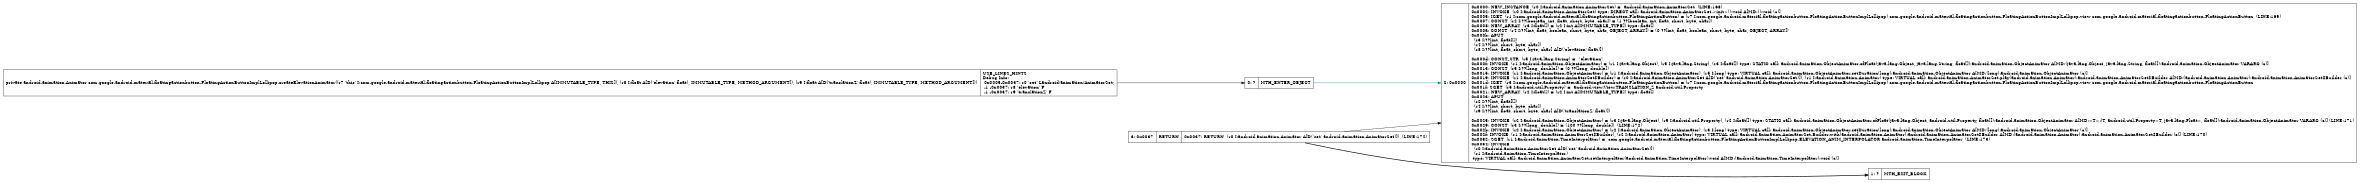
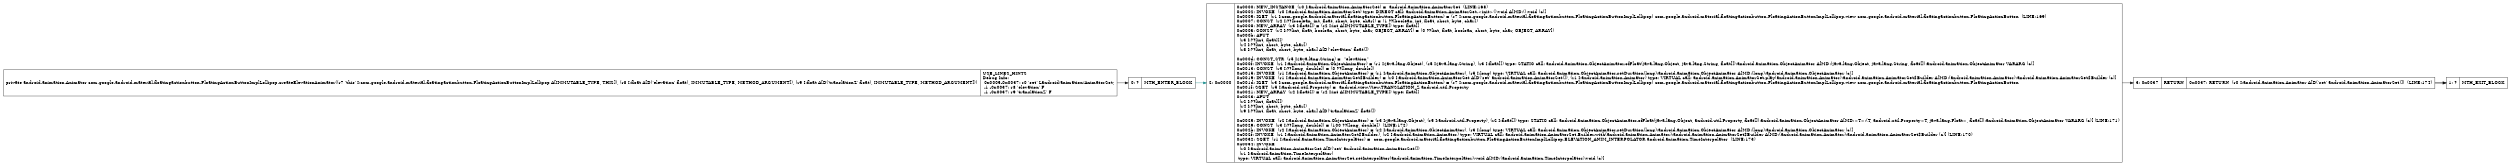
  digraph {
    rankdir=LR
    node [shape=record]
    edge [arrowhead=normal color=black style=solid]
-   n1 [label="{0\:\ ?|MTH_ENTER_OBJECT\l}"]
+   n1 [label="{0\:\ ?|MTH_ENTER_BLOCK\l}"]
    n2 [label="{2\:\ 0x0000|0x0000: NEW_INSTANCE  (r0 I:android.animation.AnimatorSet) =  android.animation.AnimatorSet  (LINE:168)\l0x0002: INVOKE  (r0 I:android.animation.AnimatorSet) type: DIRECT call: android.animation.AnimatorSet.\<init\>():void A[MD:():void (c)]\l0x0005: IGET  (r1 I:com.google.android.material.floatingactionbutton.FloatingActionButton) = (r7 I:com.google.android.material.floatingactionbutton.FloatingActionButtonImplLollipop) com.google.android.material.floatingactionbutton.FloatingActionButtonImplLollipop.view com.google.android.material.floatingactionbutton.FloatingActionButton  (LINE:169)\l0x0007: CONST  (r2 I:??[boolean, int, float, short, byte, char]) = (1 ??[boolean, int, float, short, byte, char]) \l0x0008: NEW_ARRAY  (r3 I:float[]) = (r2 I:int A[IMMUTABLE_TYPE]) type: float[] \l0x000a: CONST  (r4 I:??[int, float, boolean, short, byte, char, OBJECT, ARRAY]) = (0 ??[int, float, boolean, short, byte, char, OBJECT, ARRAY]) \l0x000b: APUT  \l  (r3 I:??[int, float][])\l  (r4 I:??[int, short, byte, char])\l  (r8 I:??[int, float, short, byte, char] A[D('elevation' float)])\l \l0x000d: CONST_STR  (r5 I:java.lang.String) =  \"elevation\" \l0x000f: INVOKE  (r1 I:android.animation.ObjectAnimator) = (r1 I:java.lang.Object), (r5 I:java.lang.String), (r3 I:float[]) type: STATIC call: android.animation.ObjectAnimator.ofFloat(java.lang.Object, java.lang.String, float[]):android.animation.ObjectAnimator A[MD:(java.lang.Object, java.lang.String, float[]):android.animation.ObjectAnimator VARARG (c)]\l0x0013: CONST  (r5 I:??[long, double]) = (0 ??[long, double]) \l0x0015: INVOKE  (r1 I:android.animation.ObjectAnimator) = (r1 I:android.animation.ObjectAnimator), (r5 I:long) type: VIRTUAL call: android.animation.ObjectAnimator.setDuration(long):android.animation.ObjectAnimator A[MD:(long):android.animation.ObjectAnimator (c)]\l0x0019: INVOKE  (r1 I:android.animation.AnimatorSet$Builder) = (r0 I:android.animation.AnimatorSet A[D('set' android.animation.AnimatorSet)]), (r1 I:android.animation.Animator) type: VIRTUAL call: android.animation.AnimatorSet.play(android.animation.Animator):android.animation.AnimatorSet$Builder A[MD:(android.animation.Animator):android.animation.AnimatorSet$Builder (c)]\l0x001d: IGET  (r3 I:com.google.android.material.floatingactionbutton.FloatingActionButton) = (r7 I:com.google.android.material.floatingactionbutton.FloatingActionButtonImplLollipop) com.google.android.material.floatingactionbutton.FloatingActionButtonImplLollipop.view com.google.android.material.floatingactionbutton.FloatingActionButton \l0x001f: SGET  (r5 I:android.util.Property) =  android.view.View.TRANSLATION_Z android.util.Property \l0x0021: NEW_ARRAY  (r2 I:float[]) = (r2 I:int A[IMMUTABLE_TYPE]) type: float[] \l0x0023: APUT  \l  (r2 I:??[int, float][])\l  (r4 I:??[int, short, byte, char])\l  (r9 I:??[int, float, short, byte, char] A[D('translationZ' float)])\l \l0x0025: INVOKE  (r2 I:android.animation.ObjectAnimator) = (r3 I:java.lang.Object), (r5 I:android.util.Property), (r2 I:float[]) type: STATIC call: android.animation.ObjectAnimator.ofFloat(java.lang.Object, android.util.Property, float[]):android.animation.ObjectAnimator A[MD:\<T\>:(T, android.util.Property\<T, java.lang.Float\>, float[]):android.animation.ObjectAnimator VARARG (c)] (LINE:171)\l0x0029: CONST  (r3 I:??[long, double]) = (100 ??[long, double])  (LINE:172)\l0x002b: INVOKE  (r2 I:android.animation.ObjectAnimator) = (r2 I:android.animation.ObjectAnimator), (r3 I:long) type: VIRTUAL call: android.animation.ObjectAnimator.setDuration(long):android.animation.ObjectAnimator A[MD:(long):android.animation.ObjectAnimator (c)]\l0x002f: INVOKE  (r1 I:android.animation.AnimatorSet$Builder), (r2 I:android.animation.Animator) type: VIRTUAL call: android.animation.AnimatorSet.Builder.with(android.animation.Animator):android.animation.AnimatorSet$Builder A[MD:(android.animation.Animator):android.animation.AnimatorSet$Builder (c)] (LINE:170)\l0x0032: SGET  (r1 I:android.animation.TimeInterpolator) =  com.google.android.material.floatingactionbutton.FloatingActionButtonImplLollipop.ELEVATION_ANIM_INTERPOLATOR android.animation.TimeInterpolator  (LINE:173)\l0x0034: INVOKE  \l  (r0 I:android.animation.AnimatorSet A[D('set' android.animation.AnimatorSet)])\l  (r1 I:android.animation.TimeInterpolator)\l type: VIRTUAL call: android.animation.AnimatorSet.setInterpolator(android.animation.TimeInterpolator):void A[MD:(android.animation.TimeInterpolator):void (c)]\l}"]
    n3 [label="{3\:\ 0x0037|RETURN\l|0x0037: RETURN  (r0 I:android.animation.Animator A[D('set' android.animation.AnimatorSet)])  (LINE:174)\l}"]
    n4 [label="{1\:\ ?|MTH_EXIT_BLOCK\l}"]
    n5 [label="{private android.animation.Animator com.google.android.material.floatingactionbutton.FloatingActionButtonImplLollipop.createElevationAnimator((r7 'this' I:com.google.android.material.floatingactionbutton.FloatingActionButtonImplLollipop A[IMMUTABLE_TYPE, THIS]), (r8 I:float A[D('elevation' float), IMMUTABLE_TYPE, METHOD_ARGUMENT]), (r9 I:float A[D('translationZ' float), IMMUTABLE_TYPE, METHOD_ARGUMENT]))  | USE_LINES_HINTS\lDebug Info:\l  0x0005\-0x0037: r0 'set' Landroid\/animation\/AnimatorSet;\l  \-1 \-0x0037: r8 'elevation' F\l  \-1 \-0x0037: r9 'translationZ' F\l}"]
    n1 -> n2 [color=teal]
-   n3 -> n2
+   n2 -> n3
    n3 -> n4 [style=bold]
    n5 -> n1
  }
